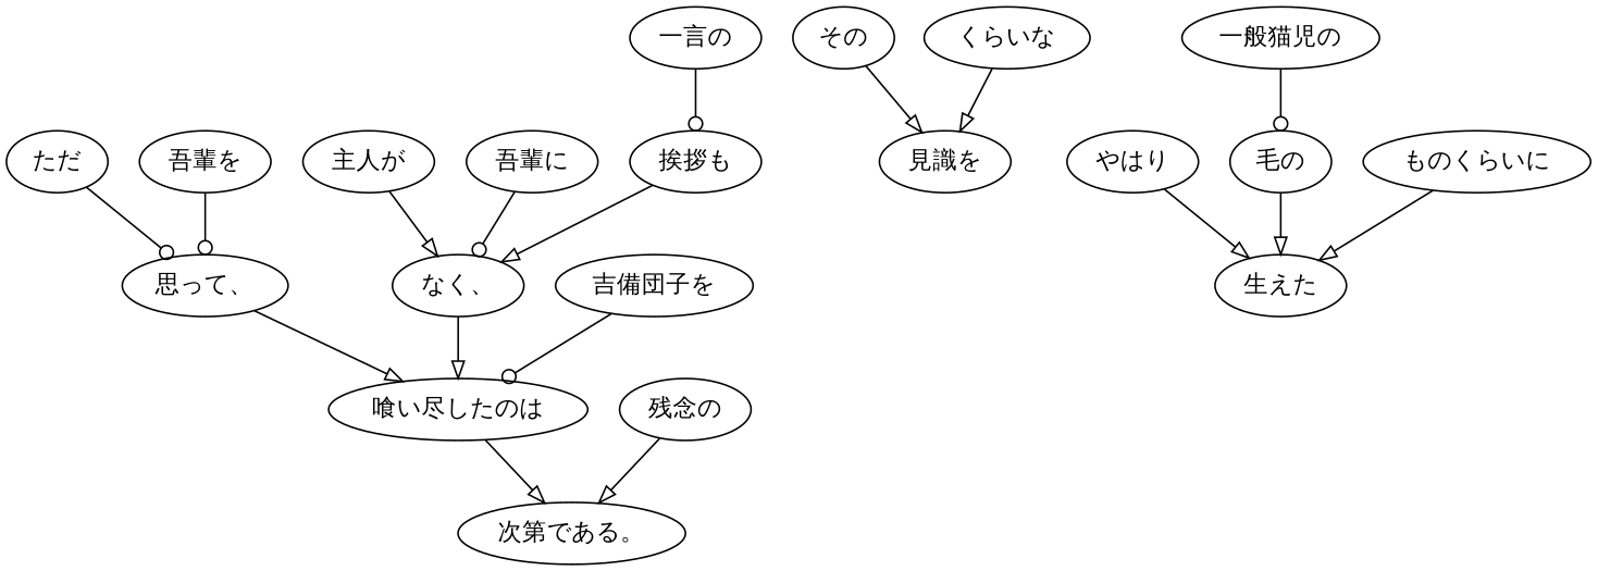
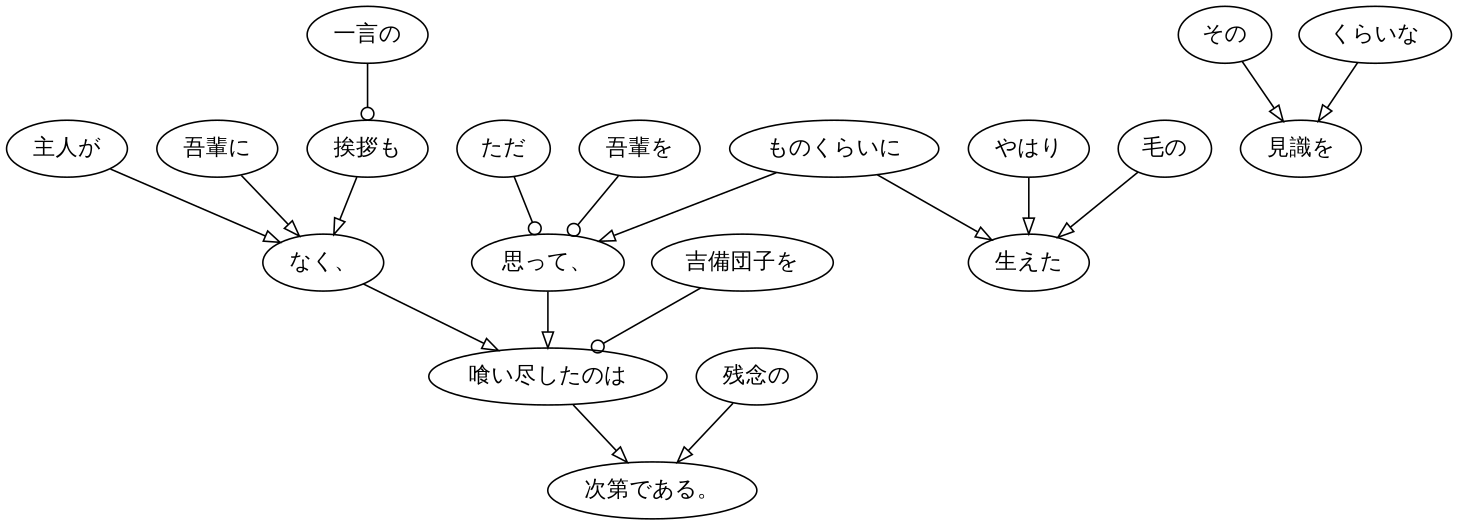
  digraph {
    fontname="EB Garamond"
    node [fontname="EB Garamond"]
    edge [arrowhead=onormal fontname="EB Garamond"]
    n1 [label="ただ"]
    n2 [label="思って、"]
    n3 [label="喰い尽したのは"]
    n4 [label="その"]
    n5 [label="見識を"]
    n6 [label="くらいな"]
    n7 [label="吾輩を"]
    n8 [label="やはり"]
    n9 [label="生えた"]
-   n10 [label="一般猫児の"]
    n11 [label="毛の"]
    n12 [label="ものくらいに"]
    n13 [label="次第である。"]
    n14 [label="主人が"]
    n15 [label="なく、"]
    n16 [label="吾輩に"]
    n17 [label="一言の"]
    n18 [label="挨拶も"]
    n19 [label="吉備団子を"]
    n20 [label="残念の"]
    n1 -> n2 [arrowhead=odot]
    n2 -> n3
    n3 -> n13
    n4 -> n5
    n6 -> n5
    n7 -> n2 [arrowhead=odot]
    n8 -> n9
-   n10 -> n11 [arrowhead=odot]
    n11 -> n9
+   n12 -> n2
    n12 -> n9
    n14 -> n15
    n15 -> n3
-   n16 -> n15 [arrowhead=odot]
+   n16 -> n15
    n17 -> n18 [arrowhead=odot]
    n18 -> n15
    n19 -> n3 [arrowhead=odot]
    n20 -> n13
  }
